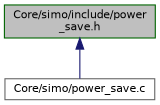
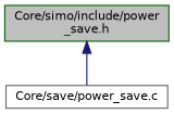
  digraph {
    node [fontname=Helvetica fontsize=10 shape=record style=filled]
    n1 [color=darkgreen fillcolor=grey75 fontcolor=black height=0.2 label="Core/simo/include/power\l_save.h" width=0.4]
-   n2 [color=gray40 fillcolor=white height=0.2 label="Core/simo/power_save.c" width=0.4]
+   n2 [color=gray40 fillcolor=white height=0.2 label="Core/save/power_save.c" width=0.4]
    n1 -> n2 [color=midnightblue dir=back fontname=Helvetica fontsize=10 labelfontname=Helvetica labelfontsize=10 style=solid]
  }
